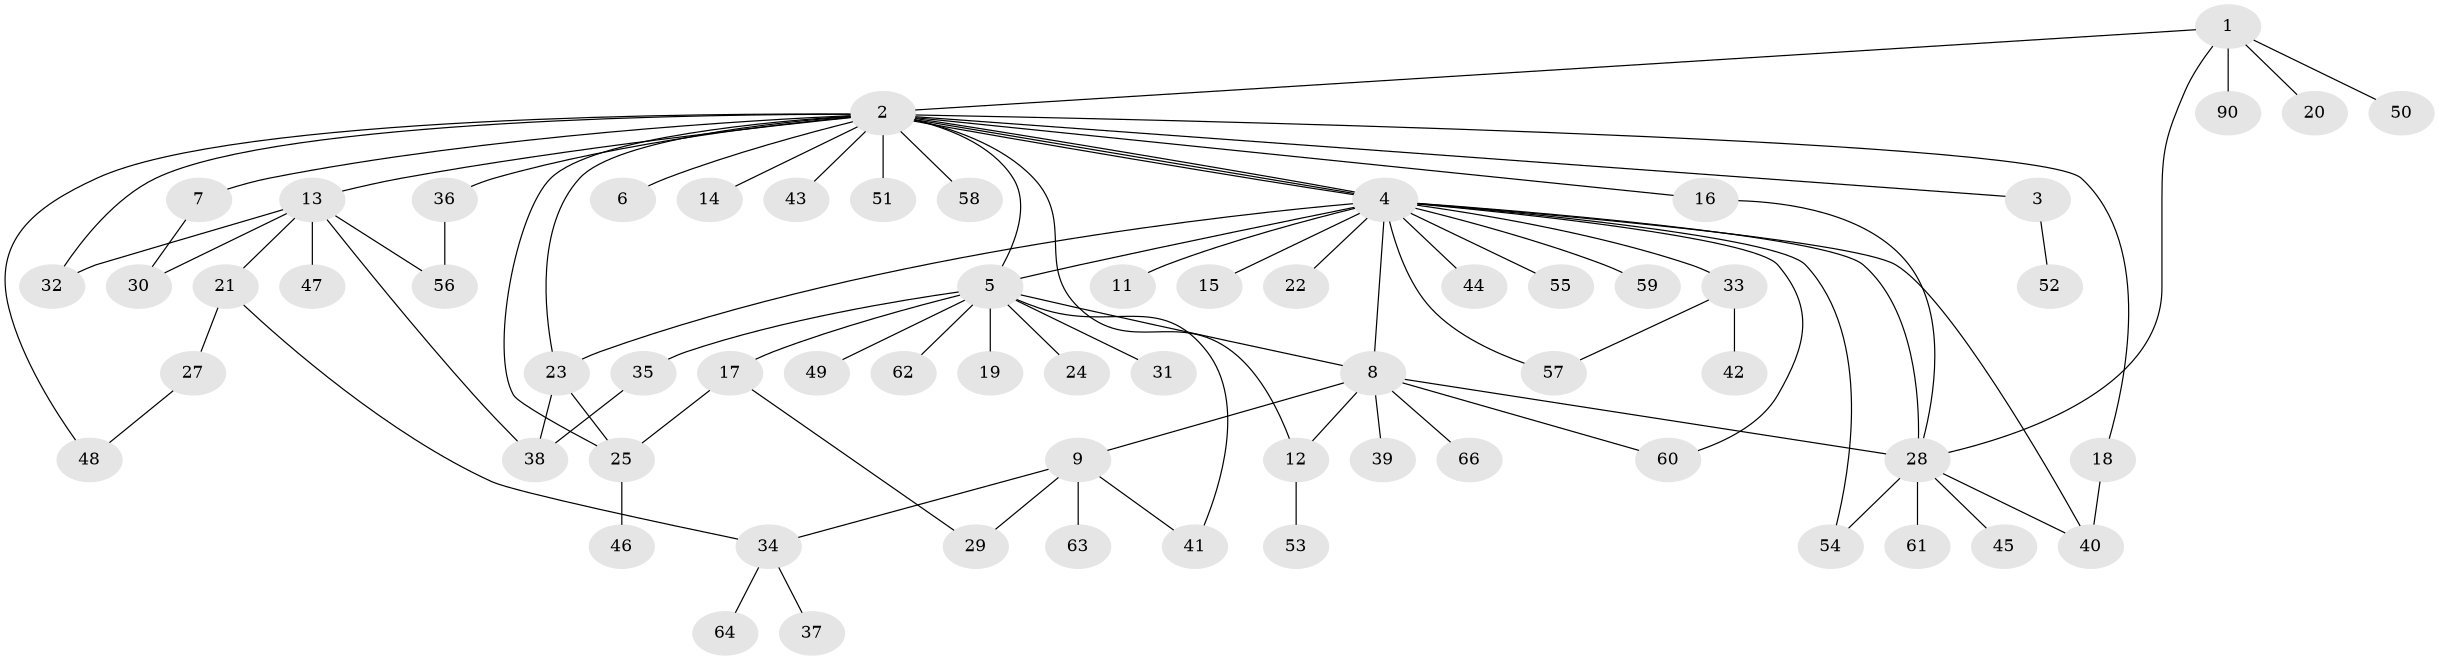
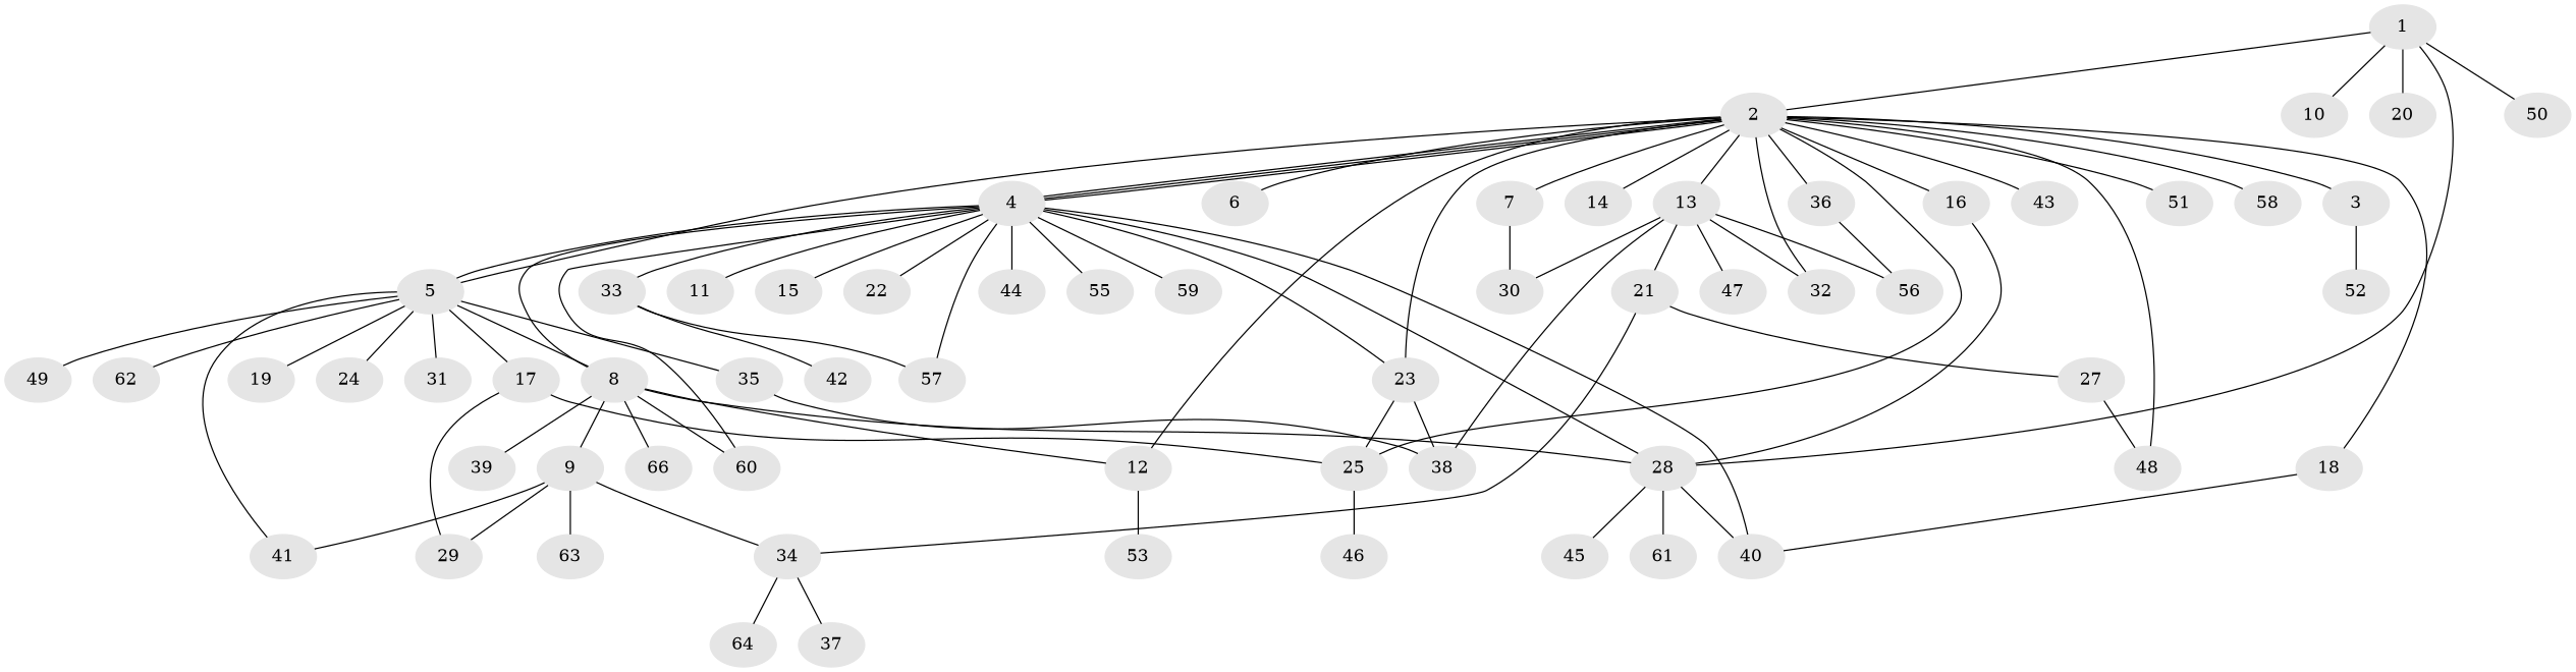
  graph {
    node [color=gray90 style=filled]
    1
    2
-   10 [label=90]
+   10
    20
    28
    50
    3
    4
    5
    6
    7
    12
    13
    14
    16
    18
    23
    25
    32
    36
    43
    48
    51
    58
    40
-   54
    45
    61
    52
    8
    11
    15
    22
    33
    44
    55
    57
    59
    60
    17
    19
    24
    31
    35
    41
    49
    62
    30
    53
    21
    38
    47
    56
    46
    9
    n56 [label=66]
    39
    42
    29
    34
    63
    64
    37
    27
    1 -- 2
    1 -- 10
    1 -- 20
    1 -- 28
    1 -- 50
    2 -- 3
    2 -- 4
    2 -- 4
    2 -- 4
    2 -- 5
    2 -- 6
    2 -- 7
    2 -- 12
    2 -- 13
    2 -- 14
    2 -- 16
    2 -- 18
    2 -- 23
    2 -- 25
    2 -- 32
    2 -- 36
    2 -- 43
    2 -- 48
    2 -- 51
    2 -- 58
    28 -- 40
-   28 -- 54
    28 -- 45
    28 -- 61
    3 -- 52
    4 -- 28
    4 -- 5
    4 -- 23
    4 -- 40
-   4 -- 54
    4 -- 8
    4 -- 11
    4 -- 15
    4 -- 22
    4 -- 33
    4 -- 44
    4 -- 55
    4 -- 57
    4 -- 59
    4 -- 60
    5 -- 8
    5 -- 17
    5 -- 19
    5 -- 24
    5 -- 31
    5 -- 35
    5 -- 41
    5 -- 49
    5 -- 62
    7 -- 30
    12 -- 53
    13 -- 32
    13 -- 30
    13 -- 21
    13 -- 38
    13 -- 47
    13 -- 56
    16 -- 28
    18 -- 40
    23 -- 25
    23 -- 38
    25 -- 46
    36 -- 56
    8 -- 28
    8 -- 12
    8 -- 60
    8 -- 9
    8 -- n56
    8 -- 39
    33 -- 57
    33 -- 42
    17 -- 25
    17 -- 29
    35 -- 38
    21 -- 34
    21 -- 27
    9 -- 41
    9 -- 29
    9 -- 34
    9 -- 63
    34 -- 64
    34 -- 37
    27 -- 48
  }
